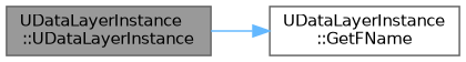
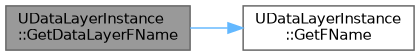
  digraph {
    rankdir=LR
    node [fontname=Helvetica fontsize=10 shape=box style=filled]
-   n1 [color=gray40 fillcolor=grey60 fontcolor=black height=0.2 label="UDataLayerInstance\l::UDataLayerInstance" width=0.4]
+   n1 [color=gray40 fillcolor=grey60 fontcolor=black height=0.2 label="UDataLayerInstance\l::GetDataLayerFName" width=0.4]
    n2 [color=grey40 fillcolor=white height=0.2 label="UDataLayerInstance\l::GetFName" width=0.4]
    n1 -> n2 [color=steelblue1 fontname=Helvetica fontsize=10 labelfontname=Helvetica labelfontsize=10 style=solid]
  }
